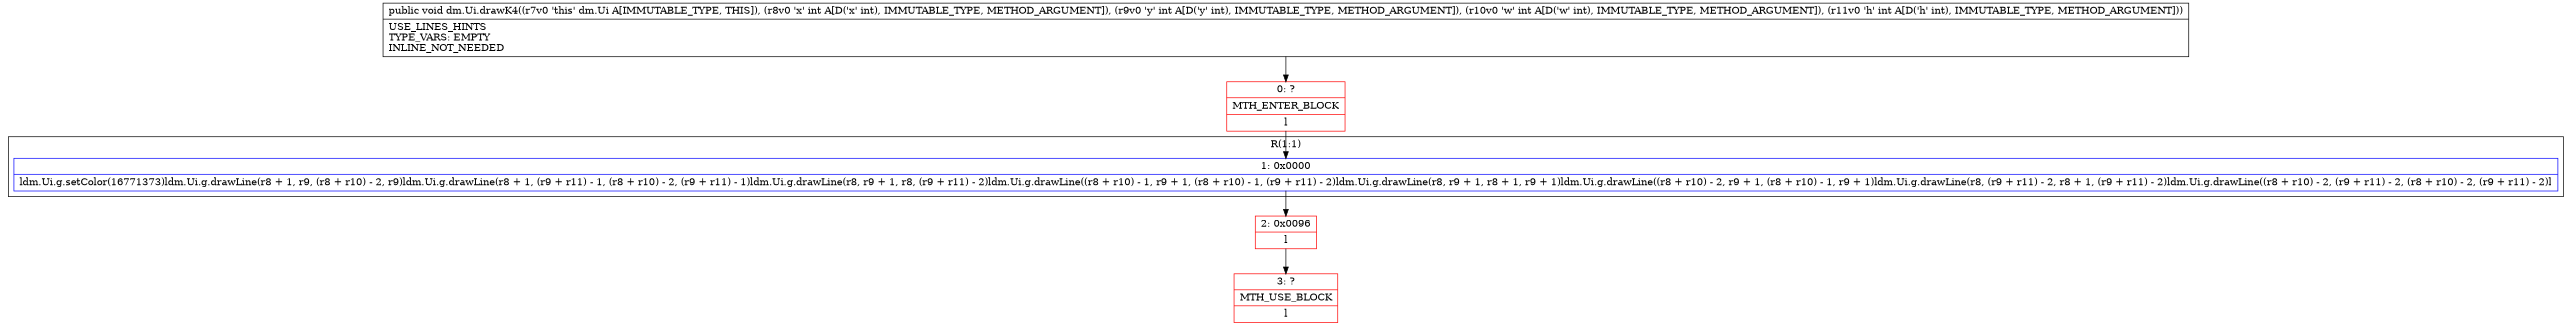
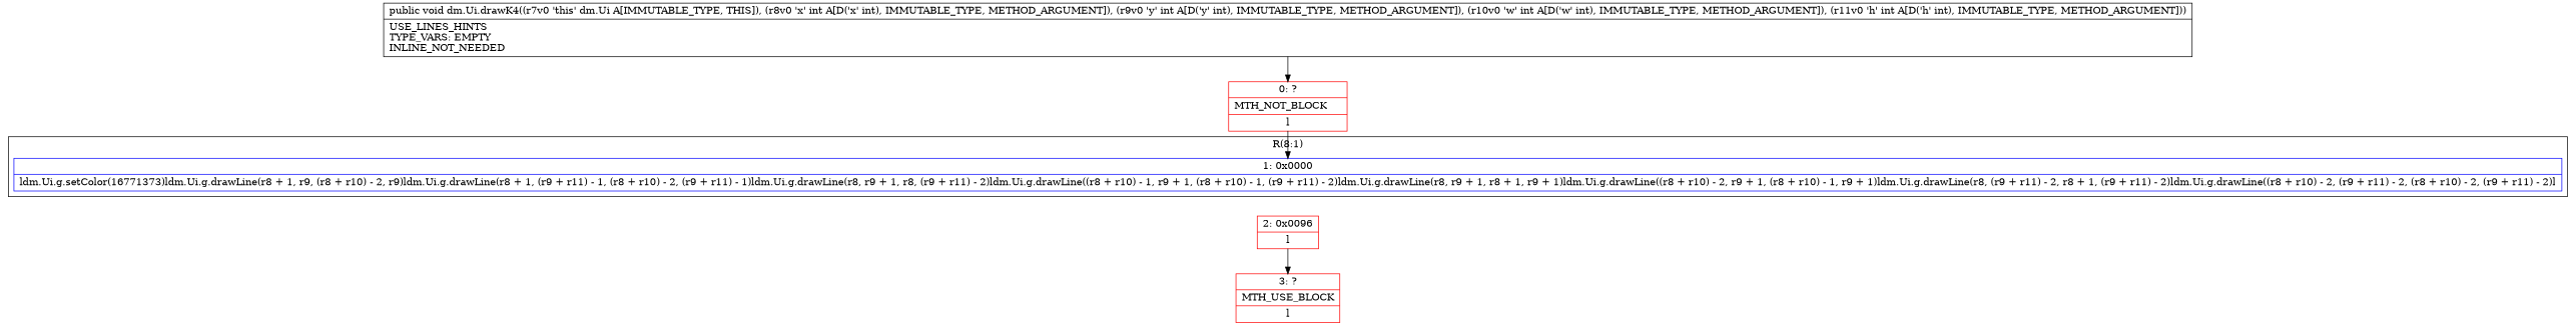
  digraph {
    node [color=red shape=record]
    n1 [color=blue label="{1\:\ 0x0000|ldm.Ui.g.setColor(16771373)ldm.Ui.g.drawLine(r8 + 1, r9, (r8 + r10) \- 2, r9)ldm.Ui.g.drawLine(r8 + 1, (r9 + r11) \- 1, (r8 + r10) \- 2, (r9 + r11) \- 1)ldm.Ui.g.drawLine(r8, r9 + 1, r8, (r9 + r11) \- 2)ldm.Ui.g.drawLine((r8 + r10) \- 1, r9 + 1, (r8 + r10) \- 1, (r9 + r11) \- 2)ldm.Ui.g.drawLine(r8, r9 + 1, r8 + 1, r9 + 1)ldm.Ui.g.drawLine((r8 + r10) \- 2, r9 + 1, (r8 + r10) \- 1, r9 + 1)ldm.Ui.g.drawLine(r8, (r9 + r11) \- 2, r8 + 1, (r9 + r11) \- 2)ldm.Ui.g.drawLine((r8 + r10) \- 2, (r9 + r11) \- 2, (r8 + r10) \- 2, (r9 + r11) \- 2)l}"]
    n2 [label="{2\:\ 0x0096|l}"]
    n3 [label="{3\:\ ?|MTH_USE_BLOCK\l|l}"]
-   n4 [label="{0\:\ ?|MTH_ENTER_BLOCK\l|l}"]
+   n4 [label="{0\:\ ?|MTH_NOT_BLOCK\l|l}"]
    n5 [label="{public void dm.Ui.drawK4((r7v0 'this' dm.Ui A[IMMUTABLE_TYPE, THIS]), (r8v0 'x' int A[D('x' int), IMMUTABLE_TYPE, METHOD_ARGUMENT]), (r9v0 'y' int A[D('y' int), IMMUTABLE_TYPE, METHOD_ARGUMENT]), (r10v0 'w' int A[D('w' int), IMMUTABLE_TYPE, METHOD_ARGUMENT]), (r11v0 'h' int A[D('h' int), IMMUTABLE_TYPE, METHOD_ARGUMENT]))  | USE_LINES_HINTS\lTYPE_VARS: EMPTY\lINLINE_NOT_NEEDED\l}" color=""]
    subgraph cluster_1 {
-     label="R(1:1)"
+     label="R(8:1)"
      n1
    }
-   n1 -> n2
    n2 -> n3
    n4 -> n1
    n5 -> n4
  }
